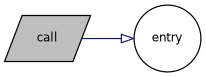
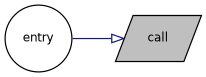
  digraph {
    rankdir=LR
    node [color=black fontname=Helvetica fontsize=10 style=filled]
    n1 [fillcolor=grey75 fontcolor=black height=0.2 label=call shape=parallelogram width=0.4]
    n2 [fillcolor=white height=0.2 label=entry shape=circle width=0.4]
-   n1 -> n2 [color=midnightblue fontname=Helvetica fontsize=10 labelfontname=Helvetica labelfontsize=10 style=solid arrowhead=onormal]
+   n2 -> n1 [color=midnightblue fontname=Helvetica fontsize=10 labelfontname=Helvetica labelfontsize=10 style=solid arrowhead=onormal]
  }
